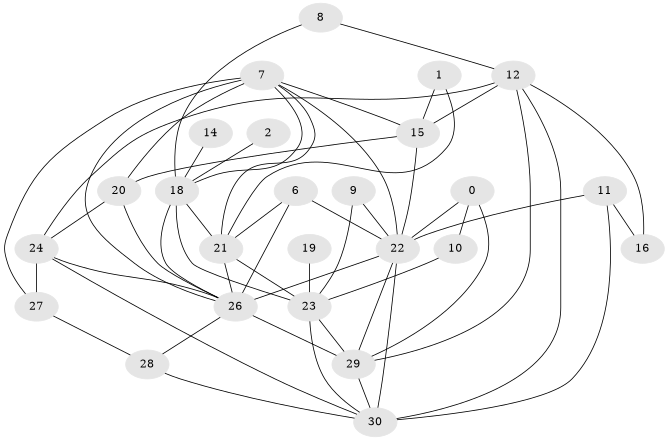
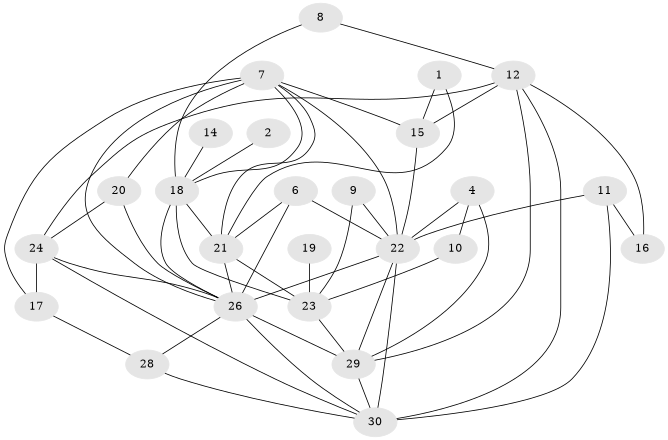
  graph {
    node [color=gray90 style=filled]
    edge [weight=1.0]
    1
    15
    21
    22
    20
    26
    23
    2
    18
-   4 [label=0]
+   4
    10
    29
    30
    6
    28
    7
-   27
+   27 [label=17]
    24
    8
    12
    16
    9
    11
    14
    19
    1 -- 15
    1 -- 21
    15 -- 22
-   15 -- 20
    21 -- 26
    21 -- 23 [weight=3.0]
    22 -- 26 [weight=3.0]
    22 -- 29 [weight=3.0]
    22 -- 30 [weight=2.0]
    20 -- 26 [weight=2.0]
    20 -- 24
    26 -- 29 [weight=2.0]
    26 -- 28
    23 -- 29
-   23 -- 30
+   26 -- 30
    2 -- 18
    18 -- 21
    18 -- 26
    18 -- 23
    4 -- 22
    4 -- 10
    4 -- 29
    10 -- 23
    29 -- 30
    6 -- 21
    6 -- 22
    6 -- 26
    28 -- 30
    7 -- 15
    7 -- 21
    7 -- 22
    7 -- 20
    7 -- 26 [weight=2.0]
    7 -- 18
    7 -- 27
    27 -- 28
    24 -- 26
    24 -- 30
    24 -- 27
    8 -- 18
    8 -- 12
    12 -- 15
    12 -- 29
    12 -- 30
    12 -- 24
    12 -- 16
    9 -- 22
    9 -- 23
    11 -- 22
    11 -- 30 [weight=2.0]
    11 -- 16
    14 -- 18
    19 -- 23
  }
